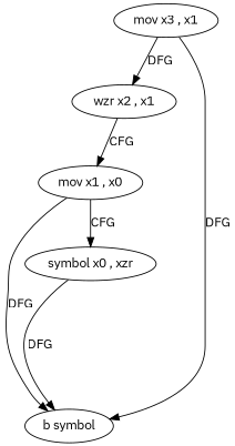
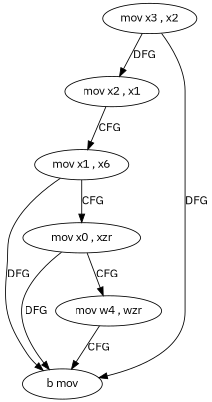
  digraph {
    fontname="IBM Plex Sans"
    node [fontname="IBM Plex Sans"]
    edge [fontname="IBM Plex Sans"]
-   n1 [label="mov x3 , x1"]
-   n2 [label="wzr x2 , x1"]
-   n3 [label="b symbol"]
-   n4 [label="mov x1 , x0"]
-   n5 [label="symbol x0 , xzr"]
+   n1 [label="mov x3 , x2"]
+   n2 [label="mov x2 , x1"]
+   n3 [label="b mov"]
+   n4 [label="mov x1 , x6"]
+   n5 [label="mov x0 , xzr"]
+   n6 [label="mov w4 , wzr"]
    n1 -> n2 [label=DFG]
    n1 -> n3 [label=DFG]
    n2 -> n4 [label=CFG]
    n4 -> n3 [label=DFG]
    n4 -> n5 [label=CFG]
    n5 -> n3 [label=DFG]
+   n5 -> n6 [label=CFG]
+   n6 -> n3 [label=CFG]
  }
